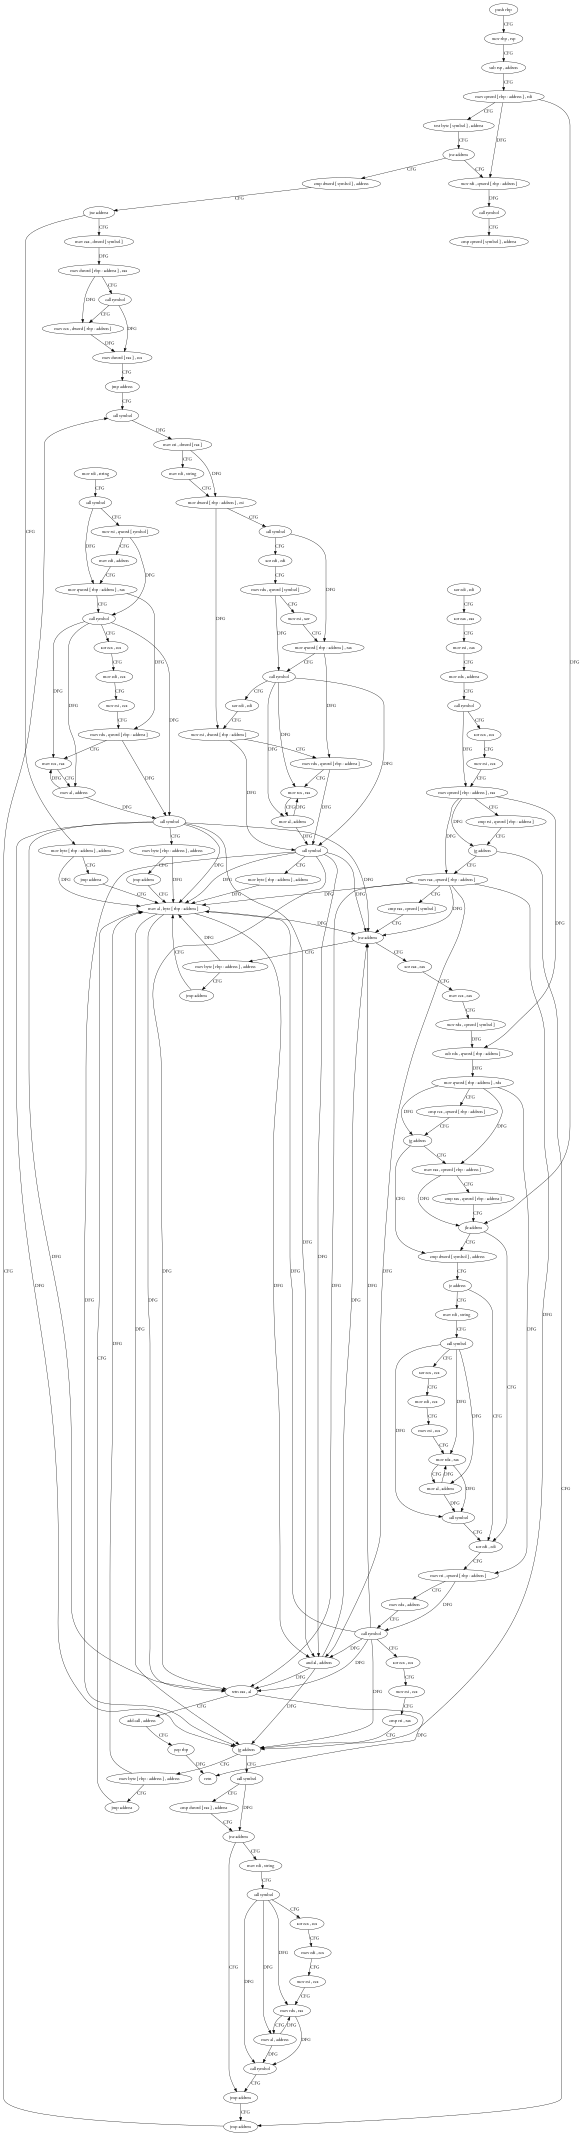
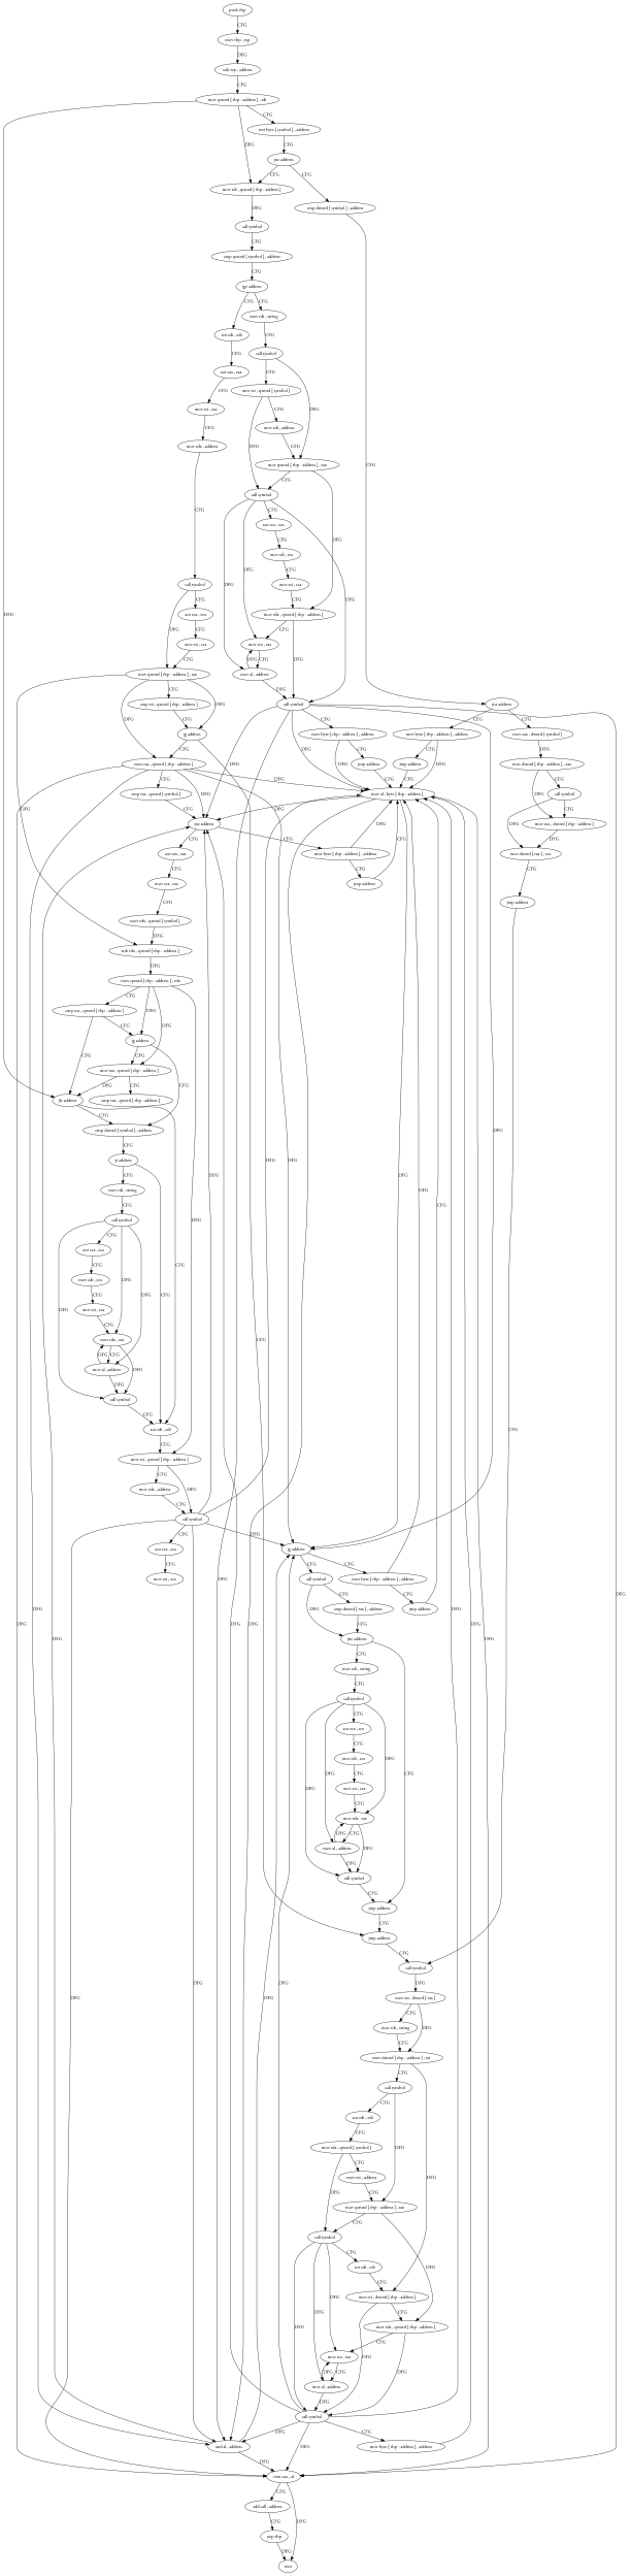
  digraph {
    fontname="EB Garamond"
    node [fontname="EB Garamond"]
    edge [fontname="EB Garamond"]
    n1 [label="push rbp"]
    n2 [label="mov rbp , rsp"]
    n3 [label="sub rsp , address"]
    n4 [label="mov qword [ rbp - address ] , rdi"]
    n5 [label="test byte [ symbol ] , address"]
    n6 [label="mov rdi , qword [ rbp - address ]"]
    n7 [label="jle address"]
    n8 [label="jne address"]
    n9 [label="call symbol"]
    n10 [label="cmp dword [ symbol ] , address"]
    n11 [label="xor edi , edi"]
    n12 [label="cmp dword [ symbol ] , address"]
    n13 [label="jne address"]
    n14 [label="cmp qword [ symbol ] , address"]
    n15 [label="mov eax , dword [ symbol ]"]
    n16 [label="mov byte [ rbp - address ] , address"]
+   n17 [label="jge address"]
    n18 [label="xor edi , edi"]
    n19 [label="mov rdi , string"]
    n20 [label="xor eax , eax"]
    n21 [label="call symbol"]
    n22 [label="mov esi , eax"]
    n23 [label="mov rsi , qword [ symbol ]"]
    n24 [label="mov qword [ rbp - address ] , rax"]
    n25 [label="mov dword [ rbp - address ] , eax"]
    n26 [label="mov al , byte [ rbp - address ]"]
    n27 [label="jmp address"]
    n28 [label="call symbol"]
    n29 [label="mov ecx , dword [ rbp - address ]"]
    n30 [label="jne address"]
    n31 [label="and al , address"]
    n32 [label="retn eax , al"]
    n33 [label="jg address"]
    n34 [label="mov edx , address"]
    n35 [label="call symbol"]
    n36 [label="xor ecx , ecx"]
    n37 [label="mov qword [ rbp - address ] , rax"]
    n38 [label="mov esi , ecx"]
    n39 [label="cmp rsi , qword [ rbp - address ]"]
    n40 [label="jg address"]
    n41 [label="mov rax , qword [ rbp - address ]"]
    n42 [label="sub rdx , qword [ rbp - address ]"]
    n43 [label="jmp address"]
    n44 [label="cmp rax , qword [ symbol ]"]
    n45 [label="mov qword [ rbp - address ] , rdx"]
    n46 [label="call symbol"]
    n47 [label="mov esi , dword [ rax ]"]
    n48 [label="xor eax , eax"]
    n49 [label="mov byte [ rbp - address ] , address"]
    n50 [label="add call , address"]
    n51 [label=retn]
    n52 [label="call symbol"]
    n53 [label="mov byte [ rbp - address ] , address"]
    n54 [label="mov edi , address"]
    n55 [label="call symbol"]
    n56 [label="mov rdx , qword [ rbp - address ]"]
    n57 [label="xor ecx , ecx"]
    n58 [label="mov rcx , rax"]
    n59 [label="mov al , address"]
    n60 [label="call symbol"]
    n61 [label="mov edi , ecx"]
    n62 [label="mov byte [ rbp - address ] , address"]
    n63 [label="mov esi , ecx"]
    n64 [label="jmp address"]
    n65 [label="mov dword [ rax ] , ecx"]
    n66 [label="jmp address"]
    n67 [label="mov rdi , string"]
    n68 [label="mov dword [ rbp - address ] , esi"]
    n69 [label="mov ecx , eax"]
    n70 [label="jmp address"]
    n71 [label="mov rdx , qword [ symbol ]"]
    n72 [label="pop rbp"]
    n73 [label="call symbol"]
    n74 [label="mov esi , dword [ rbp - address ]"]
    n75 [label="xor edi , edi"]
    n76 [label="mov qword [ rbp - address ] , rax"]
    n77 [label="mov rdx , qword [ rbp - address ]"]
    n78 [label="call symbol"]
    n79 [label="mov rdx , qword [ symbol ]"]
    n80 [label="call symbol"]
-   n81 [label="mov esi , xor"]
+   n81 [label="mov esi , address"]
    n82 [label="xor edi , edi"]
    n83 [label="mov rcx , rax"]
    n84 [label="mov al , address"]
    n85 [label="mov byte [ rbp - address ] , address"]
    n86 [label="cmp rcx , qword [ rbp - address ]"]
    n87 [label="jg address"]
    n88 [label="mov rax , qword [ rbp - address ]"]
    n89 [label="mov rsi , qword [ rbp - address ]"]
    n90 [label="cmp rax , qword [ rbp - address ]"]
    n91 [label="mov edx , address"]
    n92 [label="call symbol"]
    n93 [label="je address"]
    n94 [label="mov rdi , string"]
    n95 [label="call symbol"]
    n96 [label="xor ecx , ecx"]
    n97 [label="mov rdx , rax"]
    n98 [label="mov al , address"]
    n99 [label="call symbol"]
    n100 [label="xor ecx , ecx"]
    n101 [label="mov esi , ecx"]
-   n102 [label="cmp rsi , rax"]
    n103 [label="cmp dword [ rax ] , address"]
    n104 [label="jne address"]
    n105 [label="jmp address"]
    n106 [label="jmp address"]
    n107 [label="mov rdi , string"]
    n108 [label="mov edi , ecx"]
    n109 [label="mov esi , ecx"]
    n110 [label="call symbol"]
    n111 [label="xor ecx , ecx"]
    n112 [label="mov rdx , rax"]
    n113 [label="mov al , address"]
    n114 [label="call symbol"]
    n115 [label="mov edi , ecx"]
    n116 [label="mov esi , ecx"]
    n1 -> n2 [label=CFG]
-   n2 -> n3 [label=CFG]
+   n2 -> n3 [label=DFG]
    n3 -> n4 [label=CFG]
    n4 -> n5 [label=CFG]
    n4 -> n6 [label=DFG]
    n4 -> n7 [label=DFG]
    n5 -> n8 [label=CFG]
    n6 -> n9 [label=DFG]
    n7 -> n10 [label=CFG]
    n7 -> n11 [label=CFG]
    n8 -> n6 [label=CFG]
    n8 -> n12 [label=CFG]
    n9 -> n14 [label=CFG]
    n10 -> n93 [label=CFG]
    n11 -> n89 [label=CFG]
    n12 -> n13 [label=CFG]
    n13 -> n15 [label=CFG]
    n13 -> n16 [label=CFG]
+   n14 -> n17 [label=CFG]
    n15 -> n25 [label=DFG]
    n16 -> n26 [label=DFG]
    n16 -> n27 [label=CFG]
+   n17 -> n18 [label=CFG]
+   n17 -> n19 [label=CFG]
    n18 -> n20 [label=CFG]
    n19 -> n21 [label=CFG]
    n20 -> n22 [label=CFG]
    n21 -> n23 [label=CFG]
    n21 -> n24 [label=DFG]
    n22 -> n34 [label=CFG]
    n23 -> n54 [label=CFG]
    n23 -> n55 [label=DFG]
    n24 -> n55 [label=CFG]
    n24 -> n56 [label=DFG]
    n25 -> n28 [label=CFG]
    n25 -> n29 [label=DFG]
    n26 -> n30 [label=DFG]
    n26 -> n31 [label=DFG]
    n26 -> n32 [label=DFG]
    n26 -> n33 [label=DFG]
    n27 -> n26 [label=CFG]
    n28 -> n29 [label=CFG]
    n28 -> n65 [label=DFG]
    n29 -> n65 [label=DFG]
    n30 -> n48 [label=CFG]
    n30 -> n49 [label=CFG]
    n31 -> n30 [label=DFG]
    n31 -> n32 [label=DFG]
    n31 -> n33 [label=DFG]
    n32 -> n50 [label=CFG]
    n32 -> n51 [label=DFG]
    n33 -> n52 [label=CFG]
    n33 -> n53 [label=CFG]
    n34 -> n35 [label=CFG]
    n35 -> n36 [label=CFG]
    n35 -> n37 [label=DFG]
    n36 -> n38 [label=CFG]
    n37 -> n39 [label=CFG]
    n37 -> n40 [label=DFG]
    n37 -> n41 [label=DFG]
    n37 -> n42 [label=DFG]
    n38 -> n37 [label=CFG]
    n39 -> n40 [label=CFG]
    n40 -> n41 [label=CFG]
    n40 -> n43 [label=CFG]
    n41 -> n26 [label=DFG]
    n41 -> n30 [label=DFG]
    n41 -> n31 [label=DFG]
    n41 -> n32 [label=DFG]
    n41 -> n33 [label=DFG]
    n41 -> n44 [label=CFG]
    n42 -> n45 [label=DFG]
    n43 -> n46 [label=CFG]
    n44 -> n30 [label=CFG]
    n45 -> n86 [label=CFG]
    n45 -> n87 [label=DFG]
    n45 -> n88 [label=DFG]
    n45 -> n89 [label=DFG]
    n46 -> n47 [label=DFG]
    n47 -> n67 [label=CFG]
    n47 -> n68 [label=DFG]
    n48 -> n69 [label=CFG]
    n49 -> n26 [label=DFG]
    n49 -> n70 [label=CFG]
    n50 -> n72 [label=CFG]
    n52 -> n103 [label=CFG]
    n52 -> n104 [label=DFG]
    n53 -> n26 [label=DFG]
    n53 -> n105 [label=CFG]
    n54 -> n24 [label=CFG]
    n55 -> n57 [label=CFG]
    n55 -> n58 [label=DFG]
    n55 -> n59 [label=DFG]
    n55 -> n60 [label=DFG]
    n56 -> n58 [label=CFG]
    n56 -> n60 [label=DFG]
    n57 -> n61 [label=CFG]
    n58 -> n59 [label=CFG]
    n59 -> n58 [label=DFG]
    n59 -> n60 [label=DFG]
    n60 -> n26 [label=DFG]
    n60 -> n30 [label=DFG]
    n60 -> n31 [label=DFG]
    n60 -> n32 [label=DFG]
    n60 -> n33 [label=DFG]
    n60 -> n62 [label=CFG]
    n61 -> n63 [label=CFG]
    n62 -> n26 [label=DFG]
    n62 -> n64 [label=CFG]
    n63 -> n56 [label=CFG]
    n64 -> n26 [label=CFG]
    n65 -> n66 [label=CFG]
    n66 -> n46 [label=CFG]
    n67 -> n68 [label=CFG]
    n68 -> n73 [label=CFG]
    n68 -> n74 [label=DFG]
    n69 -> n71 [label=CFG]
    n70 -> n26 [label=CFG]
    n71 -> n42 [label=DFG]
    n72 -> n51 [label=DFG]
    n73 -> n75 [label=CFG]
    n73 -> n76 [label=DFG]
    n74 -> n77 [label=CFG]
    n74 -> n78 [label=DFG]
    n75 -> n79 [label=CFG]
    n76 -> n77 [label=DFG]
    n76 -> n80 [label=CFG]
    n77 -> n78 [label=DFG]
    n77 -> n83 [label=CFG]
    n78 -> n26 [label=DFG]
    n78 -> n30 [label=DFG]
    n78 -> n31 [label=DFG]
    n78 -> n32 [label=DFG]
    n78 -> n33 [label=DFG]
    n78 -> n85 [label=CFG]
    n79 -> n80 [label=DFG]
    n79 -> n81 [label=CFG]
    n80 -> n78 [label=DFG]
    n80 -> n82 [label=CFG]
    n80 -> n83 [label=DFG]
    n80 -> n84 [label=DFG]
    n81 -> n76 [label=CFG]
    n82 -> n74 [label=CFG]
    n83 -> n84 [label=CFG]
    n84 -> n78 [label=DFG]
    n84 -> n83 [label=DFG]
    n85 -> n26 [label=DFG]
    n86 -> n87 [label=CFG]
    n87 -> n10 [label=CFG]
    n87 -> n88 [label=CFG]
    n88 -> n7 [label=DFG]
    n88 -> n90 [label=CFG]
    n89 -> n91 [label=CFG]
    n89 -> n92 [label=DFG]
-   n90 -> n7 [label=CFG]
+   n86 -> n7 [label=CFG]
    n91 -> n92 [label=CFG]
    n92 -> n26 [label=DFG]
    n92 -> n30 [label=DFG]
    n92 -> n31 [label=DFG]
    n92 -> n32 [label=DFG]
    n92 -> n33 [label=DFG]
    n92 -> n100 [label=CFG]
    n93 -> n11 [label=CFG]
    n93 -> n94 [label=CFG]
    n94 -> n95 [label=CFG]
    n95 -> n96 [label=CFG]
    n95 -> n97 [label=DFG]
    n95 -> n98 [label=DFG]
    n95 -> n99 [label=DFG]
    n96 -> n108 [label=CFG]
    n97 -> n98 [label=CFG]
    n97 -> n99 [label=DFG]
    n98 -> n97 [label=DFG]
    n98 -> n99 [label=DFG]
    n99 -> n11 [label=CFG]
    n100 -> n101 [label=CFG]
-   n101 -> n102 [label=CFG]
-   n102 -> n33 [label=CFG]
    n103 -> n104 [label=CFG]
    n104 -> n106 [label=CFG]
    n104 -> n107 [label=CFG]
    n105 -> n26 [label=CFG]
    n106 -> n43 [label=CFG]
    n107 -> n110 [label=CFG]
    n108 -> n109 [label=CFG]
    n109 -> n97 [label=CFG]
    n110 -> n111 [label=CFG]
    n110 -> n112 [label=DFG]
    n110 -> n113 [label=DFG]
    n110 -> n114 [label=DFG]
    n111 -> n115 [label=CFG]
    n112 -> n113 [label=CFG]
    n112 -> n114 [label=DFG]
    n113 -> n112 [label=DFG]
    n113 -> n114 [label=DFG]
    n114 -> n106 [label=CFG]
    n115 -> n116 [label=CFG]
    n116 -> n112 [label=CFG]
  }
